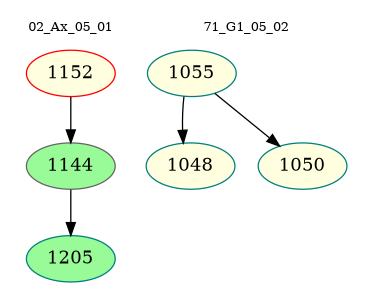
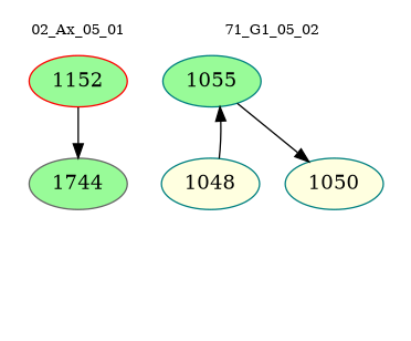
  digraph {
    node [color=teal fillcolor=lightyellow style=filled]
    edge [color=black]
-   n1 [color=red label=1152]
-   n2 [color=gray40 fillcolor=palegreen label=1144]
-   n3 [fillcolor=palegreen label=1205]
-   n4 [label=1055]
+   n1 [color=red fillcolor=palegreen label=1152]
+   n2 [color=gray40 fillcolor=palegreen label=1744]
+   n4 [fillcolor=palegreen label=1055]
    n5 [label=1048]
    n6 [label=1050]
    subgraph cluster_1 {
      color=white
      fontsize=10
      label="02_Ax_05_01"
      n1
      n2
-     n3
    }
    subgraph cluster_2 {
      color=white
      fontsize=10
      label="71_G1_05_02"
      n4
      n5
      n6
    }
    n1 -> n2
-   n2 -> n3
-   n4 -> n5
+   n5 -> n4
    n4 -> n6
  }
